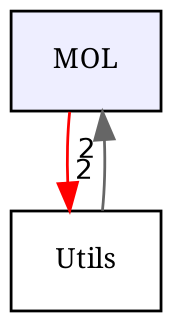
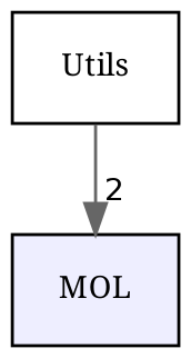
  digraph {
    compound=true
    fontname="Noto Serif"
    node [fontname="Noto Serif" fontsize=10 shape=box]
    edge [headlabel=2 labeldistance=1.5 labelfontname=Helvetica labelfontsize=10 fontname="Noto Serif"]
    n1 [fillcolor="#eeeeff" label=MOL pencolor=black style=filled]
    n2 [label=Utils]
-   n1 -> n2 [color=red]
    n2 -> n1 [color=gray40]
  }
